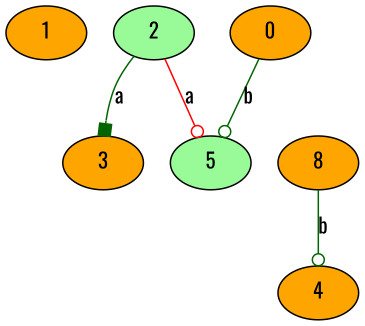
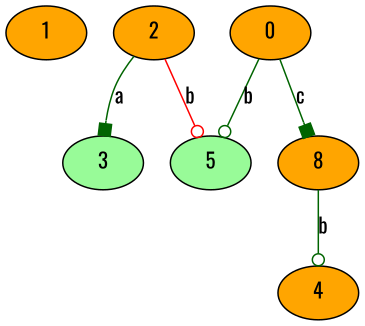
  strict digraph {
    fontname=Oswald
    node [fillcolor=orange fontname=Oswald style=filled]
    edge [arrowhead=odot color=darkgreen fontname=Oswald]
    1
-   2 [fillcolor=palegreen]
-   3
+   2
+   3 [fillcolor=palegreen]
    5 [fillcolor=palegreen]
    0
    8
    4
    2 -> 3 [arrowhead=box label=a]
-   2 -> 5 [color=red label=a]
+   2 -> 5 [color=red label=b]
    0 -> 5 [label=b]
+   0 -> 8 [arrowhead=box label=c]
    8 -> 4 [label=b]
  }
